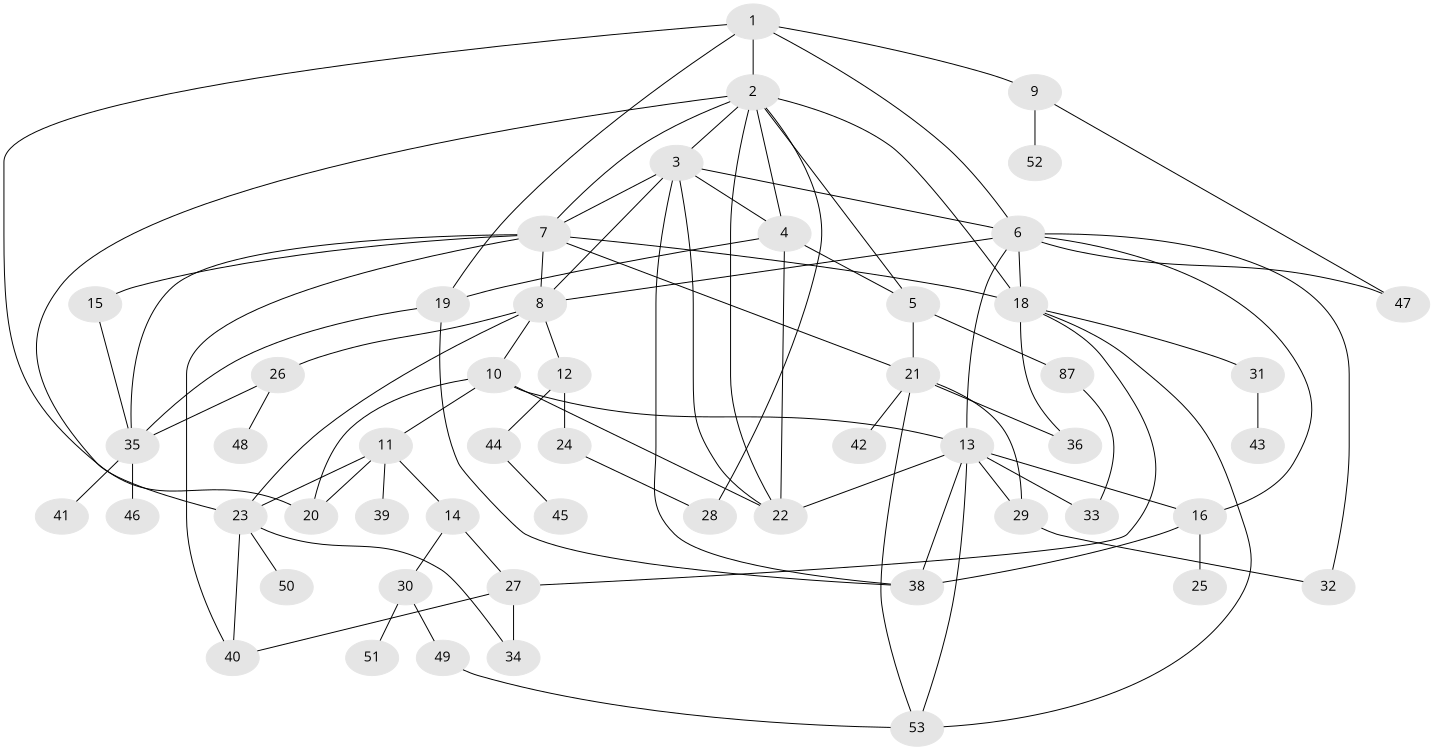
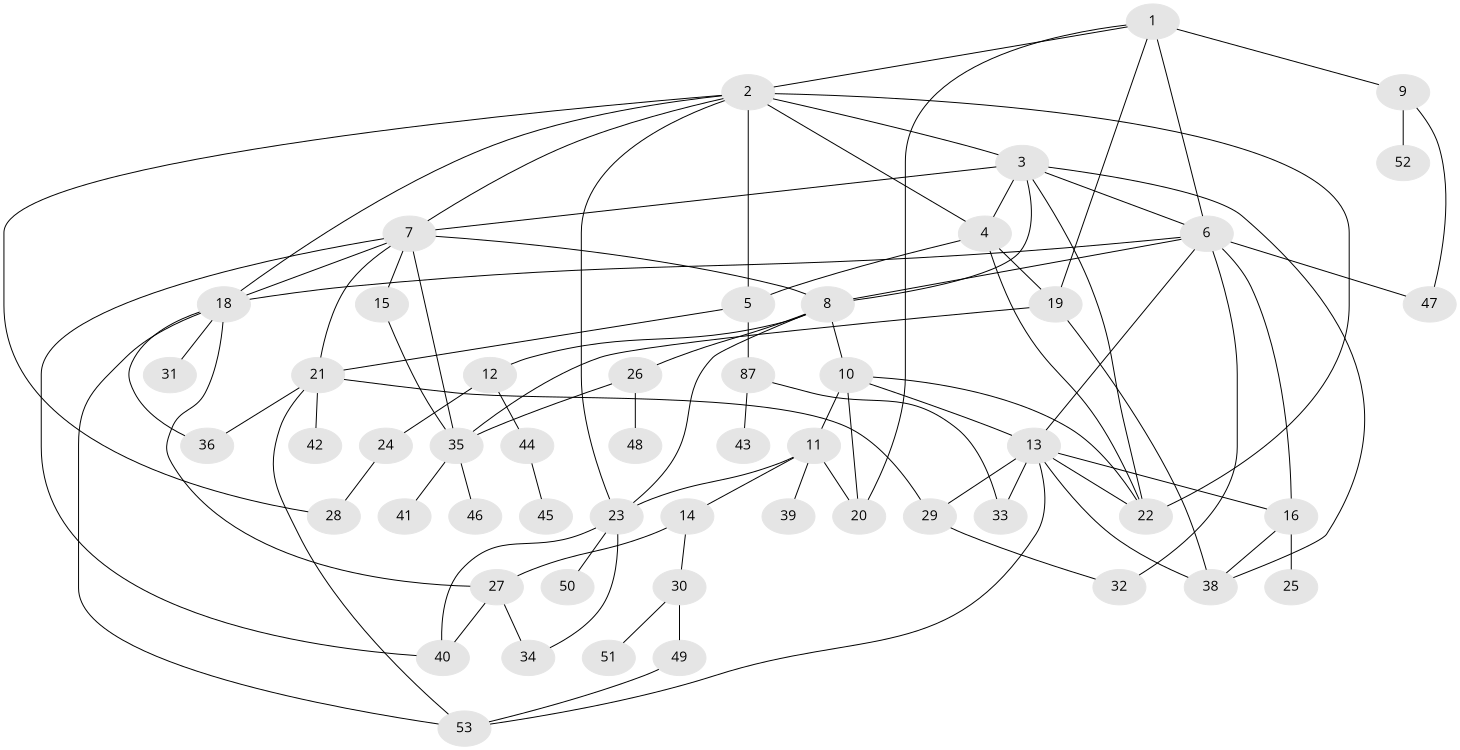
  graph {
    fontname="Open Sans"
    node [color=gray90 fontname="Open Sans" style=filled]
    edge [fontname="Open Sans" weight=1.0]
    1
    2
    6
    9
    19
    20
    3
    4
    5
    7
    18
    22
    23
    28
    8
    13
    16
    32
    47
    52
    38
    35
    n23 [label=87]
    21
    15
    40
    53
    27
    31
    36
    34
    50
    10
    12
    26
    33
    29
    42
    25
    41
    46
    11
    24
    44
    48
    14
    39
    30
    45
    49
    51
    43
    1 -- 2
    1 -- 6
    1 -- 9
    1 -- 19
    1 -- 20
    2 -- 3
    2 -- 4
    2 -- 5
    2 -- 7
    2 -- 18
    2 -- 22
    2 -- 23
    2 -- 28
    6 -- 18
    6 -- 8
    6 -- 13
    6 -- 16
    6 -- 32
    6 -- 47
    9 -- 47
    9 -- 52
    19 -- 38
    19 -- 35
    3 -- 6
    3 -- 4 [weight=2.0]
    3 -- 7
    3 -- 22
    3 -- 8
    3 -- 38
    4 -- 19
    4 -- 5
    4 -- 22
    5 -- n23 [weight=3.0]
    5 -- 21
    7 -- 18
    7 -- 8
    7 -- 35
    7 -- 21
    7 -- 15
    7 -- 40
    18 -- 53
    18 -- 27
    18 -- 31
    18 -- 36
    23 -- 40
    23 -- 34
    23 -- 50
    8 -- 23
    8 -- 10 [weight=2.0]
    8 -- 12
    8 -- 26
    13 -- 22
    13 -- 16
    13 -- 38
    13 -- 53
    13 -- 33 [weight=3.0]
    13 -- 29
    16 -- 38
    16 -- 25
    35 -- 41
    35 -- 46
    n23 -- 33
    21 -- 53
    21 -- 36
    21 -- 29
    21 -- 42
    15 -- 35
    27 -- 40
    27 -- 34
-   31 -- 43
+   n23 -- 43
    10 -- 20
    10 -- 22
    10 -- 13
    10 -- 11
    12 -- 24
    12 -- 44
    26 -- 35
    26 -- 48
    29 -- 32
    11 -- 20
    11 -- 23
    11 -- 14
    11 -- 39
    24 -- 28
    44 -- 45
    14 -- 27
    14 -- 30
    30 -- 49
    30 -- 51
    49 -- 53
  }
